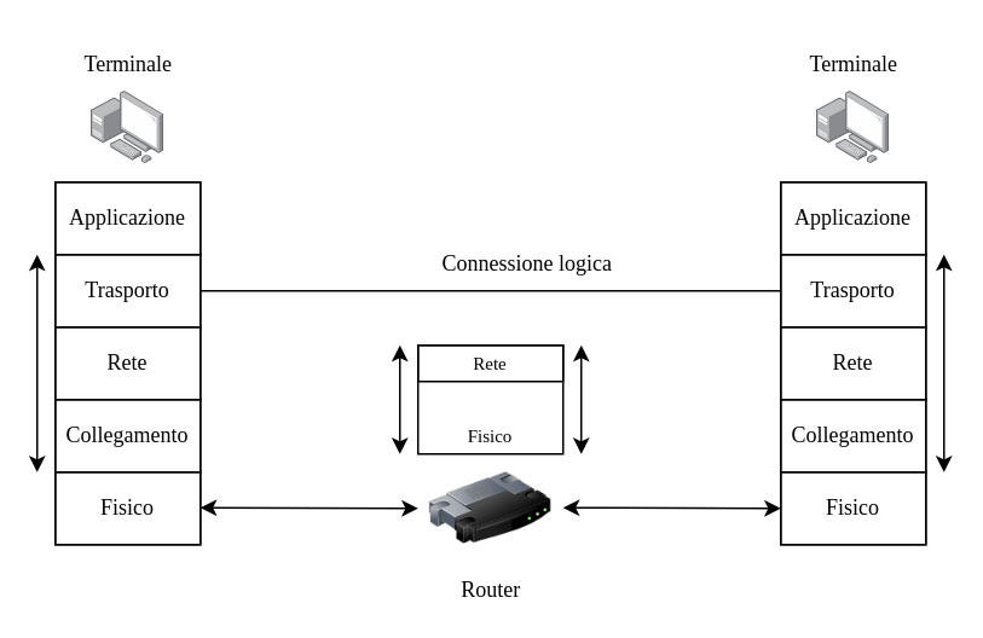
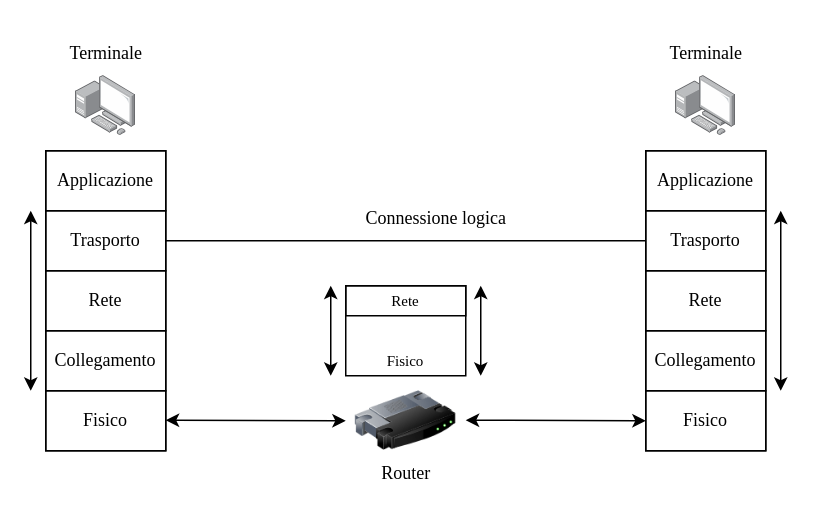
  <mxCell id="0" />
  <mxCell id="1" parent="0" />
  <mxCell id="2" value="" style="points=[];aspect=fixed;html=1;align=center;shadow=0;dashed=0;image;image=img/lib/allied_telesis/computer_and_terminals/Personal_Computer_with_Server.svg;" parent="1" vertex="1"><mxGeometry x="50" y="50" width="40" height="40" as="geometry" /></mxCell>
  <mxCell id="3" value="" style="rounded=0;whiteSpace=wrap;html=1;" parent="1" vertex="1"><mxGeometry x="30" y="100" width="80" height="200" as="geometry" /></mxCell>
  <mxCell id="4" value="&lt;font face=&quot;Times New Roman&quot;&gt;Applicazione&lt;/font&gt;" style="text;html=1;strokeColor=default;fillColor=none;align=center;verticalAlign=middle;whiteSpace=wrap;rounded=0;" parent="1" vertex="1"><mxGeometry x="30" y="100" width="80" height="40" as="geometry" /></mxCell>
  <mxCell id="5" style="rounded=0;orthogonalLoop=1;jettySize=auto;html=1;entryX=0;entryY=0.5;entryDx=0;entryDy=0;fontFamily=Times New Roman;exitX=1;exitY=0.5;exitDx=0;exitDy=0;endArrow=none;endFill=0;" parent="1" source="6" target="16" edge="1"><mxGeometry relative="1" as="geometry" /></mxCell>
  <mxCell id="6" value="&lt;font face=&quot;Times New Roman&quot;&gt;Trasporto&lt;/font&gt;" style="text;html=1;strokeColor=default;fillColor=none;align=center;verticalAlign=middle;whiteSpace=wrap;rounded=0;" parent="1" vertex="1"><mxGeometry x="30" y="140" width="80" height="40" as="geometry" /></mxCell>
  <mxCell id="7" value="&lt;font face=&quot;Times New Roman&quot;&gt;Rete&lt;span style=&quot;color: rgba(0, 0, 0, 0); font-size: 0px; text-align: start;&quot;&gt;%3CmxGraphModel%3E%3Croot%3E%3CmxCell%20id%3D%220%22%2F%3E%3CmxCell%20id%3D%221%22%20parent%3D%220%22%2F%3E%3CmxCell%20id%3D%222%22%20value%3D%22Trasporto%22%20style%3D%22text%3Bhtml%3D1%3BstrokeColor%3Ddefault%3BfillColor%3Dnone%3Balign%3Dcenter%3BverticalAlign%3Dmiddle%3BwhiteSpace%3Dwrap%3Brounded%3D0%3B%22%20vertex%3D%221%22%20parent%3D%221%22%3E%3CmxGeometry%20x%3D%22280%22%20y%3D%22160%22%20width%3D%2280%22%20height%3D%2240%22%20as%3D%22geometry%22%2F%3E%3C%2FmxCell%3E%3C%2Froot%3E%3C%2FmxGraphModel%3E&lt;/span&gt;&lt;/font&gt;" style="text;html=1;strokeColor=default;fillColor=none;align=center;verticalAlign=middle;whiteSpace=wrap;rounded=0;" parent="1" vertex="1"><mxGeometry x="30" y="180" width="80" height="40" as="geometry" /></mxCell>
  <mxCell id="8" value="&lt;font face=&quot;Times New Roman&quot;&gt;Collegamento&lt;/font&gt;" style="text;html=1;strokeColor=default;fillColor=none;align=center;verticalAlign=middle;whiteSpace=wrap;rounded=0;" parent="1" vertex="1"><mxGeometry x="30" y="220" width="80" height="40" as="geometry" /></mxCell>
  <mxCell id="9" value="&lt;font face=&quot;Times New Roman&quot;&gt;Fisico&lt;/font&gt;" style="text;html=1;strokeColor=default;fillColor=none;align=center;verticalAlign=middle;whiteSpace=wrap;rounded=0;" parent="1" vertex="1"><mxGeometry x="30" y="260" width="80" height="40" as="geometry" /></mxCell>
  <mxCell id="10" value="" style="endArrow=classic;startArrow=classic;html=1;rounded=0;fontFamily=Times New Roman;" parent="1" edge="1"><mxGeometry width="50" height="50" relative="1" as="geometry"><mxPoint x="110" y="279.66" as="sourcePoint" /><mxPoint x="230" y="280" as="targetPoint" /></mxGeometry></mxCell>
  <mxCell id="11" value="" style="image;html=1;image=img/lib/clip_art/networking/Router_128x128.png;strokeColor=default;fontFamily=Times New Roman;" parent="1" vertex="1"><mxGeometry x="230" y="260" width="80" height="40" as="geometry" /></mxCell>
  <mxCell id="12" value="" style="endArrow=classic;startArrow=classic;html=1;rounded=0;fontFamily=Times New Roman;" parent="1" edge="1"><mxGeometry width="50" height="50" relative="1" as="geometry"><mxPoint x="310" y="279.66" as="sourcePoint" /><mxPoint x="430" y="280" as="targetPoint" /></mxGeometry></mxCell>
  <mxCell id="13" value="" style="points=[];aspect=fixed;html=1;align=center;shadow=0;dashed=0;image;image=img/lib/allied_telesis/computer_and_terminals/Personal_Computer_with_Server.svg;" parent="1" vertex="1"><mxGeometry x="450" y="50" width="40" height="40" as="geometry" /></mxCell>
  <mxCell id="14" value="" style="rounded=0;whiteSpace=wrap;html=1;" parent="1" vertex="1"><mxGeometry x="430" y="100" width="80" height="200" as="geometry" /></mxCell>
  <mxCell id="15" value="&lt;font face=&quot;Times New Roman&quot;&gt;Applicazione&lt;/font&gt;" style="text;html=1;strokeColor=default;fillColor=none;align=center;verticalAlign=middle;whiteSpace=wrap;rounded=0;" parent="1" vertex="1"><mxGeometry x="430" y="100" width="80" height="40" as="geometry" /></mxCell>
  <mxCell id="16" value="&lt;font face=&quot;Times New Roman&quot;&gt;Trasporto&lt;/font&gt;" style="text;html=1;strokeColor=default;fillColor=none;align=center;verticalAlign=middle;whiteSpace=wrap;rounded=0;" parent="1" vertex="1"><mxGeometry x="430" y="140" width="80" height="40" as="geometry" /></mxCell>
  <mxCell id="17" value="&lt;font face=&quot;Times New Roman&quot;&gt;Rete&lt;span style=&quot;color: rgba(0, 0, 0, 0); font-size: 0px; text-align: start;&quot;&gt;%3CmxGraphModel%3E%3Croot%3E%3CmxCell%20id%3D%220%22%2F%3E%3CmxCell%20id%3D%221%22%20parent%3D%220%22%2F%3E%3CmxCell%20id%3D%222%22%20value%3D%22Trasporto%22%20style%3D%22text%3Bhtml%3D1%3BstrokeColor%3Ddefault%3BfillColor%3Dnone%3Balign%3Dcenter%3BverticalAlign%3Dmiddle%3BwhiteSpace%3Dwrap%3Brounded%3D0%3B%22%20vertex%3D%221%22%20parent%3D%221%22%3E%3CmxGeometry%20x%3D%22280%22%20y%3D%22160%22%20width%3D%2280%22%20height%3D%2240%22%20as%3D%22geometry%22%2F%3E%3C%2FmxCell%3E%3C%2Froot%3E%3C%2FmxGraphModel%3E&lt;/span&gt;&lt;/font&gt;" style="text;html=1;strokeColor=default;fillColor=none;align=center;verticalAlign=middle;whiteSpace=wrap;rounded=0;" parent="1" vertex="1"><mxGeometry x="430" y="180" width="80" height="40" as="geometry" /></mxCell>
  <mxCell id="18" value="&lt;font face=&quot;Times New Roman&quot;&gt;Collegamento&lt;/font&gt;" style="text;html=1;strokeColor=default;fillColor=none;align=center;verticalAlign=middle;whiteSpace=wrap;rounded=0;" parent="1" vertex="1"><mxGeometry x="430" y="220" width="80" height="40" as="geometry" /></mxCell>
  <mxCell id="19" value="&lt;font face=&quot;Times New Roman&quot;&gt;Fisico&lt;/font&gt;" style="text;html=1;strokeColor=default;fillColor=none;align=center;verticalAlign=middle;whiteSpace=wrap;rounded=0;" parent="1" vertex="1"><mxGeometry x="430" y="260" width="80" height="40" as="geometry" /></mxCell>
  <mxCell id="20" value="" style="endArrow=classic;startArrow=classic;html=1;rounded=0;fontFamily=Times New Roman;" parent="1" edge="1"><mxGeometry width="50" height="50" relative="1" as="geometry"><mxPoint x="20" y="140" as="sourcePoint" /><mxPoint x="20" y="260" as="targetPoint" /></mxGeometry></mxCell>
  <mxCell id="21" value="" style="endArrow=classic;startArrow=classic;html=1;rounded=0;fontFamily=Times New Roman;" parent="1" edge="1"><mxGeometry width="50" height="50" relative="1" as="geometry"><mxPoint x="520" y="140" as="sourcePoint" /><mxPoint x="520" y="260" as="targetPoint" /></mxGeometry></mxCell>
  <mxCell id="22" value="Connessione logica" style="text;html=1;align=center;verticalAlign=middle;resizable=0;points=[];autosize=1;strokeColor=none;fillColor=none;fontFamily=Times New Roman;" parent="1" vertex="1"><mxGeometry x="230" y="130" width="120" height="30" as="geometry" /></mxCell>
  <mxCell id="23" value="Terminale" style="text;html=1;align=center;verticalAlign=middle;resizable=0;points=[];autosize=1;strokeColor=none;fillColor=none;fontFamily=Times New Roman;" parent="1" vertex="1"><mxGeometry x="35" y="20" width="70" height="30" as="geometry" /></mxCell>
  <mxCell id="24" value="Terminale" style="text;html=1;align=center;verticalAlign=middle;resizable=0;points=[];autosize=1;strokeColor=none;fillColor=none;fontFamily=Times New Roman;" parent="1" vertex="1"><mxGeometry x="435" y="20" width="70" height="30" as="geometry" /></mxCell>
- <mxCell id="25" value="Router" style="text;html=1;align=center;verticalAlign=middle;resizable=0;points=[];autosize=1;strokeColor=none;fillColor=none;fontFamily=Times New Roman;" parent="1" vertex="1"><mxGeometry x="240" y="310" width="60" height="30" as="geometry" /></mxCell>
+ <mxCell id="25" value="Router" style="text;html=1;align=center;verticalAlign=middle;resizable=0;points=[];autosize=1;strokeColor=none;fillColor=none;fontFamily=Times New Roman;" parent="1" vertex="1"><mxGeometry x="240" y="300" width="60" height="30" as="geometry" /></mxCell>
  <mxCell id="26" value="" style="rounded=0;whiteSpace=wrap;html=1;" vertex="1" parent="1"><mxGeometry x="230" y="190" width="80" height="60" as="geometry" /></mxCell>
  <mxCell id="27" value="&lt;font face=&quot;Times New Roman&quot; style=&quot;font-size: 10px;&quot;&gt;Rete&lt;/font&gt;" style="text;html=1;strokeColor=default;fillColor=none;align=center;verticalAlign=middle;whiteSpace=wrap;rounded=0;" vertex="1" parent="1"><mxGeometry x="230" y="190" width="80" height="20" as="geometry" /></mxCell>
  <mxCell id="28" value="&lt;font face=&quot;Times New Roman&quot; style=&quot;font-size: 10px;&quot;&gt;Fisico&lt;/font&gt;" style="text;html=1;strokeColor=none;fillColor=none;align=center;verticalAlign=middle;whiteSpace=wrap;rounded=0;" vertex="1" parent="1"><mxGeometry x="230" y="230" width="80" height="20" as="geometry" /></mxCell>
  <mxCell id="29" value="" style="endArrow=classic;startArrow=classic;html=1;rounded=0;fontFamily=Times New Roman;" edge="1" parent="1"><mxGeometry width="50" height="50" relative="1" as="geometry"><mxPoint x="220" y="190" as="sourcePoint" /><mxPoint x="220" y="250" as="targetPoint" /></mxGeometry></mxCell>
  <mxCell id="30" value="" style="endArrow=classic;startArrow=classic;html=1;rounded=0;fontFamily=Times New Roman;" edge="1" parent="1"><mxGeometry x="-0.333" y="130" width="50" height="50" relative="1" as="geometry"><mxPoint x="320" y="190" as="sourcePoint" /><mxPoint x="320" y="250" as="targetPoint" /><mxPoint as="offset" /></mxGeometry></mxCell>
